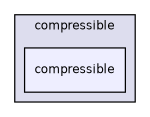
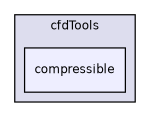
  digraph {
    compound=true
    rankdir=LR
    n1 [fillcolor="#eeeeff" fontname=Helvetica fontsize=10 label=compressible pencolor=black shape=box style=filled]
    subgraph cluster_1 {
      bgcolor="#ddddee"
      fontname=Helvetica
      fontsize=10
-     label=compressible
+     label=cfdTools
      pencolor=black
      n1
    }
  }
